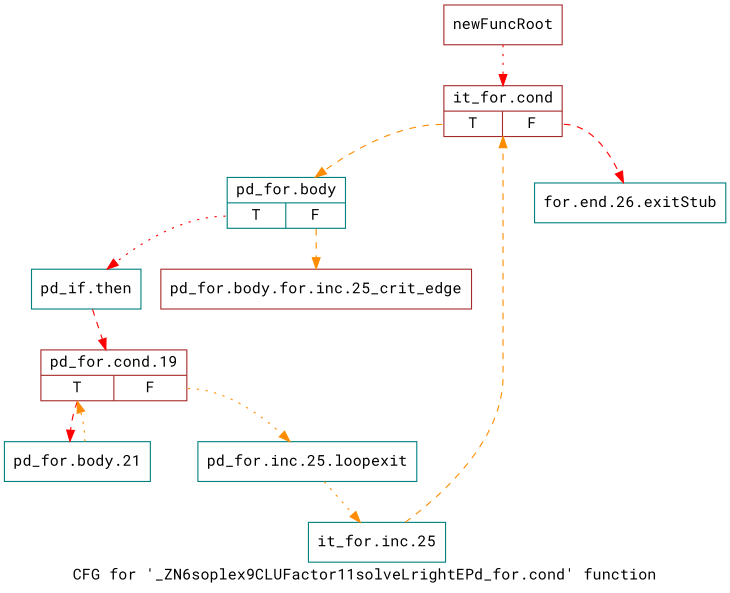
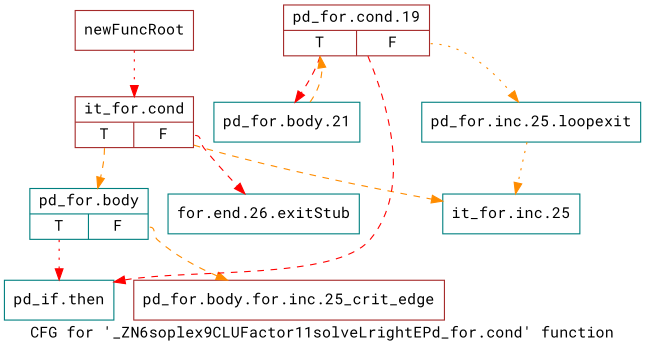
  digraph {
    fontname="Roboto Mono"
    label="CFG for '_ZN6soplex9CLUFactor11solveLrightEPd_for.cond' function"
    node [color=teal fontname="Roboto Mono" shape=record]
    edge [color=darkorange fontname="Roboto Mono" style=dashed]
    n1 [color=brown label="{newFuncRoot}"]
    n2 [color=brown label="{it_for.cond|{<s0>T|<s1>F}}"]
    n3 [label="{for.end.26.exitStub}"]
    n4 [label="{pd_for.body|{<s0>T|<s1>F}}"]
    n5 [label="{pd_if.then}"]
    n6 [color=brown label="{pd_for.body.for.inc.25_crit_edge}"]
    n7 [color=brown label="{pd_for.cond.19|{<s0>T|<s1>F}}"]
    n8 [label="{pd_for.body.21}"]
    n9 [label="{pd_for.inc.25.loopexit}"]
    n10 [label="{it_for.inc.25}"]
    n1 -> n2 [color=red style=dotted]
    n2 -> n3 [color=red tailport=s1]
    n2 -> n4 [tailport=s0]
    n4 -> n5 [color=red style=dotted tailport=s0]
    n4 -> n6 [tailport=s1]
-   n5 -> n7 [color=red]
+   n7 -> n5 [color=red]
    n7 -> n8 [color=red tailport=s0]
    n7 -> n9 [style=dotted tailport=s1]
-   n8 -> n7 [style=dotted]
+   n8 -> n7
    n9 -> n10 [style=dotted]
-   n10 -> n2
+   n2 -> n10
  }
